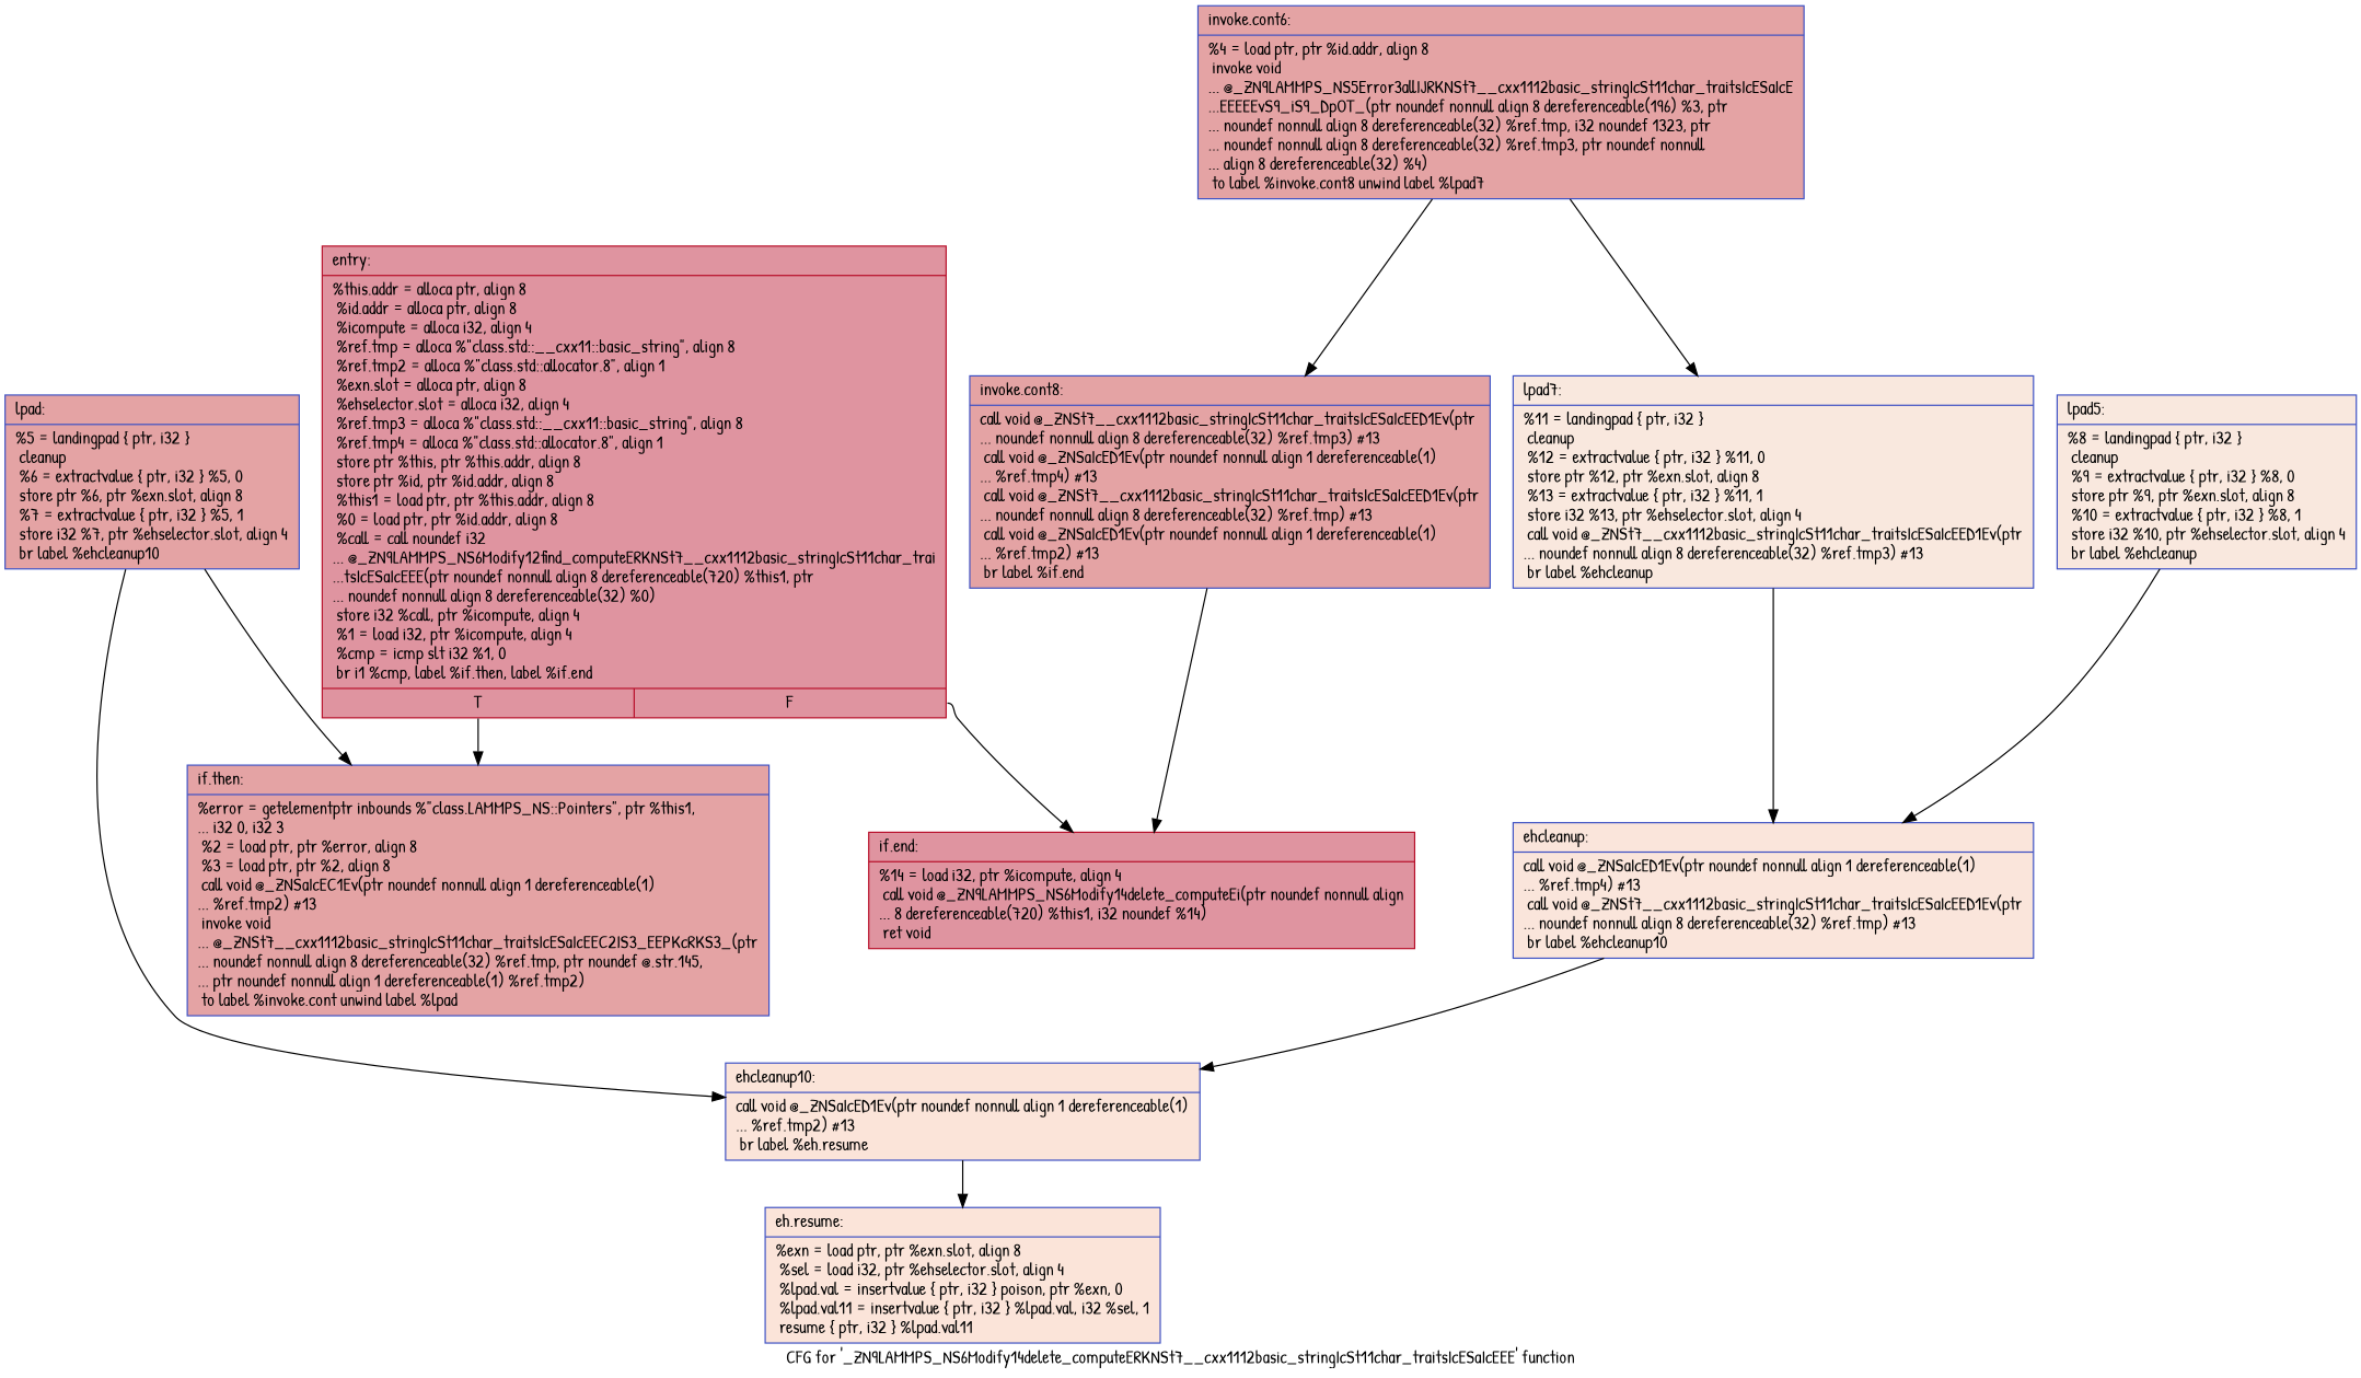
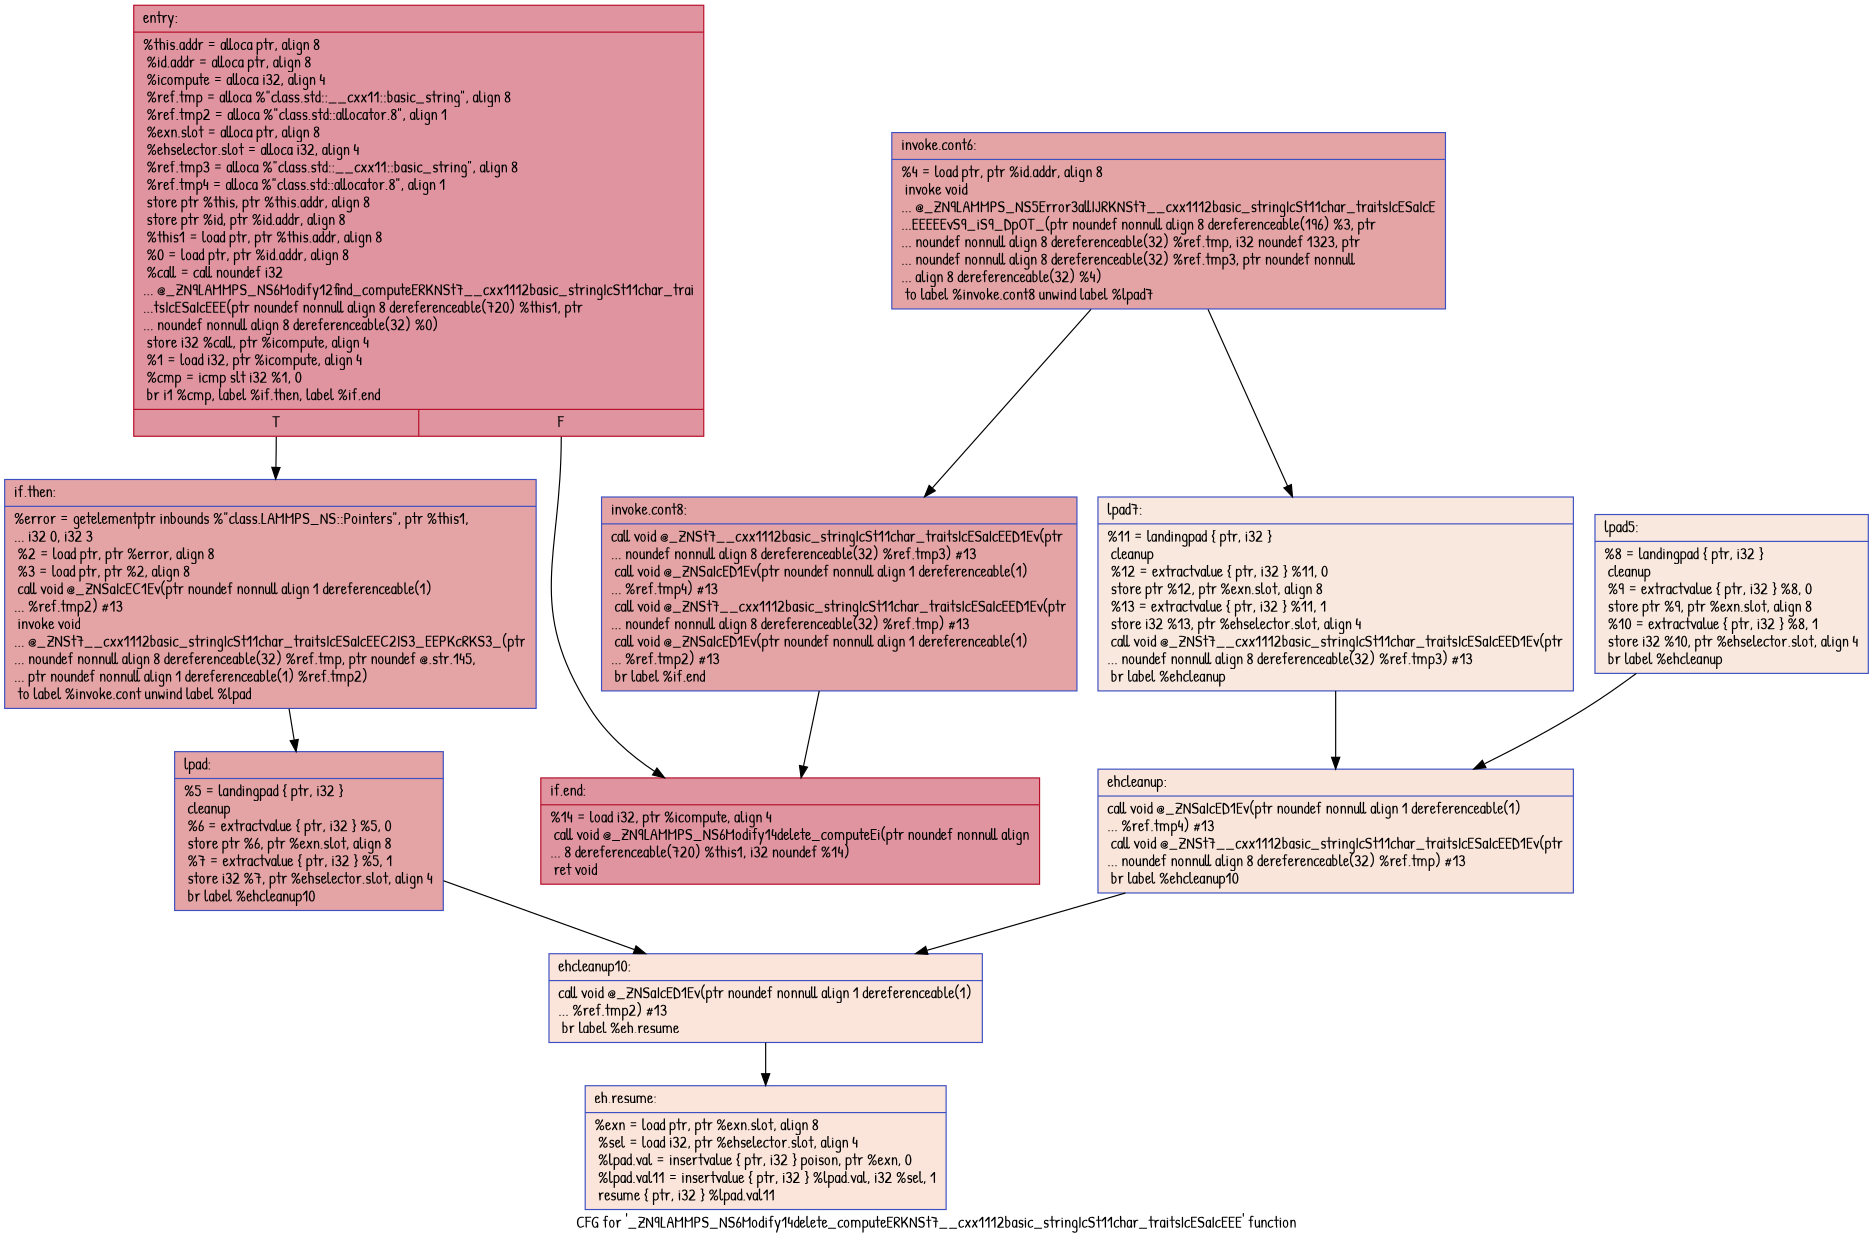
  digraph {
    fontname="Patrick Hand"
    label="CFG for '_ZN9LAMMPS_NS6Modify14delete_computeERKNSt7__cxx1112basic_stringIcSt11char_traitsIcESaIcEEE' function"
    node [color="#3d50c3ff" fillcolor="#c32e3170" fontname="Patrick Hand" shape=record style=filled]
    edge [fontname="Patrick Hand"]
    n1 [color="#b70d28ff" fillcolor="#b70d2870" label="{entry:\l|  %this.addr = alloca ptr, align 8\l  %id.addr = alloca ptr, align 8\l  %icompute = alloca i32, align 4\l  %ref.tmp = alloca %\"class.std::__cxx11::basic_string\", align 8\l  %ref.tmp2 = alloca %\"class.std::allocator.8\", align 1\l  %exn.slot = alloca ptr, align 8\l  %ehselector.slot = alloca i32, align 4\l  %ref.tmp3 = alloca %\"class.std::__cxx11::basic_string\", align 8\l  %ref.tmp4 = alloca %\"class.std::allocator.8\", align 1\l  store ptr %this, ptr %this.addr, align 8\l  store ptr %id, ptr %id.addr, align 8\l  %this1 = load ptr, ptr %this.addr, align 8\l  %0 = load ptr, ptr %id.addr, align 8\l  %call = call noundef i32\l... @_ZN9LAMMPS_NS6Modify12find_computeERKNSt7__cxx1112basic_stringIcSt11char_trai\l...tsIcESaIcEEE(ptr noundef nonnull align 8 dereferenceable(720) %this1, ptr\l... noundef nonnull align 8 dereferenceable(32) %0)\l  store i32 %call, ptr %icompute, align 4\l  %1 = load i32, ptr %icompute, align 4\l  %cmp = icmp slt i32 %1, 0\l  br i1 %cmp, label %if.then, label %if.end\l|{<s0>T|<s1>F}}"]
    n2 [label="{if.then:\l|  %error = getelementptr inbounds %\"class.LAMMPS_NS::Pointers\", ptr %this1,\l... i32 0, i32 3\l  %2 = load ptr, ptr %error, align 8\l  %3 = load ptr, ptr %2, align 8\l  call void @_ZNSaIcEC1Ev(ptr noundef nonnull align 1 dereferenceable(1)\l... %ref.tmp2) #13\l  invoke void\l... @_ZNSt7__cxx1112basic_stringIcSt11char_traitsIcESaIcEEC2IS3_EEPKcRKS3_(ptr\l... noundef nonnull align 8 dereferenceable(32) %ref.tmp, ptr noundef @.str.145,\l... ptr noundef nonnull align 1 dereferenceable(1) %ref.tmp2)\l          to label %invoke.cont unwind label %lpad\l}"]
    n3 [color="#b70d28ff" fillcolor="#b70d2870" label="{if.end:\l|  %14 = load i32, ptr %icompute, align 4\l  call void @_ZN9LAMMPS_NS6Modify14delete_computeEi(ptr noundef nonnull align\l... 8 dereferenceable(720) %this1, i32 noundef %14)\l  ret void\l}"]
    n4 [label="{lpad:\l|  %5 = landingpad \{ ptr, i32 \}\l          cleanup\l  %6 = extractvalue \{ ptr, i32 \} %5, 0\l  store ptr %6, ptr %exn.slot, align 8\l  %7 = extractvalue \{ ptr, i32 \} %5, 1\l  store i32 %7, ptr %ehselector.slot, align 4\l  br label %ehcleanup10\l}"]
    n5 [fillcolor="#f5c1a970" label="{ehcleanup10:\l|  call void @_ZNSaIcED1Ev(ptr noundef nonnull align 1 dereferenceable(1)\l... %ref.tmp2) #13\l  br label %eh.resume\l}"]
    n6 [label="{invoke.cont6:\l|  %4 = load ptr, ptr %id.addr, align 8\l  invoke void\l... @_ZN9LAMMPS_NS5Error3allIJRKNSt7__cxx1112basic_stringIcSt11char_traitsIcESaIcE\l...EEEEEvS9_iS9_DpOT_(ptr noundef nonnull align 8 dereferenceable(196) %3, ptr\l... noundef nonnull align 8 dereferenceable(32) %ref.tmp, i32 noundef 1323, ptr\l... noundef nonnull align 8 dereferenceable(32) %ref.tmp3, ptr noundef nonnull\l... align 8 dereferenceable(32) %4)\l          to label %invoke.cont8 unwind label %lpad7\l}"]
    n7 [label="{invoke.cont8:\l|  call void @_ZNSt7__cxx1112basic_stringIcSt11char_traitsIcESaIcEED1Ev(ptr\l... noundef nonnull align 8 dereferenceable(32) %ref.tmp3) #13\l  call void @_ZNSaIcED1Ev(ptr noundef nonnull align 1 dereferenceable(1)\l... %ref.tmp4) #13\l  call void @_ZNSt7__cxx1112basic_stringIcSt11char_traitsIcESaIcEED1Ev(ptr\l... noundef nonnull align 8 dereferenceable(32) %ref.tmp) #13\l  call void @_ZNSaIcED1Ev(ptr noundef nonnull align 1 dereferenceable(1)\l... %ref.tmp2) #13\l  br label %if.end\l}"]
    n8 [fillcolor="#f2cab570" label="{lpad7:\l|  %11 = landingpad \{ ptr, i32 \}\l          cleanup\l  %12 = extractvalue \{ ptr, i32 \} %11, 0\l  store ptr %12, ptr %exn.slot, align 8\l  %13 = extractvalue \{ ptr, i32 \} %11, 1\l  store i32 %13, ptr %ehselector.slot, align 4\l  call void @_ZNSt7__cxx1112basic_stringIcSt11char_traitsIcESaIcEED1Ev(ptr\l... noundef nonnull align 8 dereferenceable(32) %ref.tmp3) #13\l  br label %ehcleanup\l}"]
    n9 [fillcolor="#f2cab570" label="{lpad5:\l|  %8 = landingpad \{ ptr, i32 \}\l          cleanup\l  %9 = extractvalue \{ ptr, i32 \} %8, 0\l  store ptr %9, ptr %exn.slot, align 8\l  %10 = extractvalue \{ ptr, i32 \} %8, 1\l  store i32 %10, ptr %ehselector.slot, align 4\l  br label %ehcleanup\l}"]
    n10 [fillcolor="#f4c5ad70" label="{ehcleanup:\l|  call void @_ZNSaIcED1Ev(ptr noundef nonnull align 1 dereferenceable(1)\l... %ref.tmp4) #13\l  call void @_ZNSt7__cxx1112basic_stringIcSt11char_traitsIcESaIcEED1Ev(ptr\l... noundef nonnull align 8 dereferenceable(32) %ref.tmp) #13\l  br label %ehcleanup10\l}"]
    n11 [fillcolor="#f5c1a970" label="{eh.resume:\l|  %exn = load ptr, ptr %exn.slot, align 8\l  %sel = load i32, ptr %ehselector.slot, align 4\l  %lpad.val = insertvalue \{ ptr, i32 \} poison, ptr %exn, 0\l  %lpad.val11 = insertvalue \{ ptr, i32 \} %lpad.val, i32 %sel, 1\l  resume \{ ptr, i32 \} %lpad.val11\l}"]
    n1 -> n2 [tailport=s0]
    n1 -> n3 [tailport=s1]
-   n4 -> n2
+   n2 -> n4
    n4 -> n5
    n5 -> n11
    n6 -> n7
    n6 -> n8
    n7 -> n3
    n8 -> n10
    n9 -> n10
    n10 -> n5
  }
